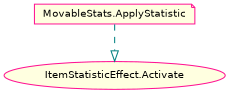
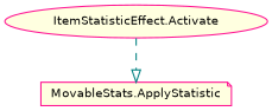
  digraph {
    rankdir=TB
    node [color=deeppink fillcolor=lightyellow fontname=Helvetica fontsize=10 style=filled]
    n1 [fontcolor=black height=0.2 label="ItemStatisticEffect.Activate" shape=ellipse width=0.4]
    n2 [height=0.2 label="MovableStats.ApplyStatistic" shape=note width=0.4]
-   n2 -> n1 [color=teal fontname=Helvetica fontsize=10 labelfontname=Helvetica labelfontsize=10 style=dashed arrowhead=onormal]
+   n1 -> n2 [color=teal fontname=Helvetica fontsize=10 labelfontname=Helvetica labelfontsize=10 style=dashed arrowhead=onormal]
  }
